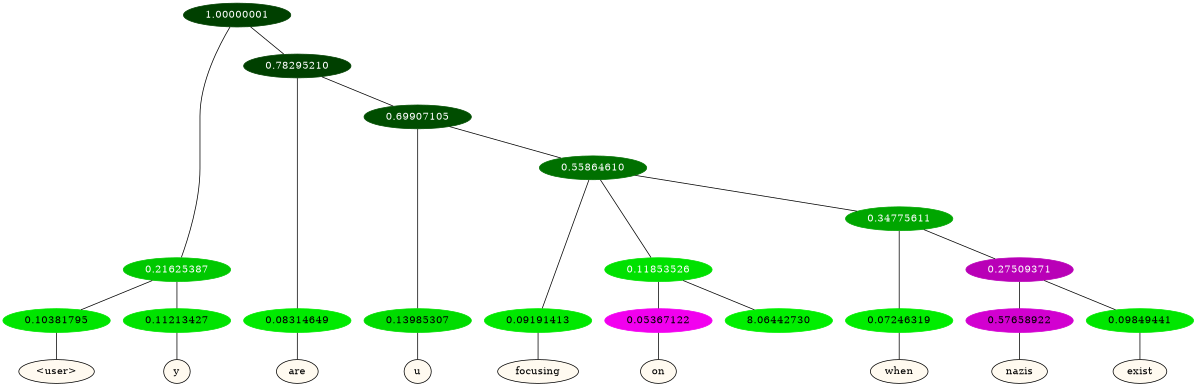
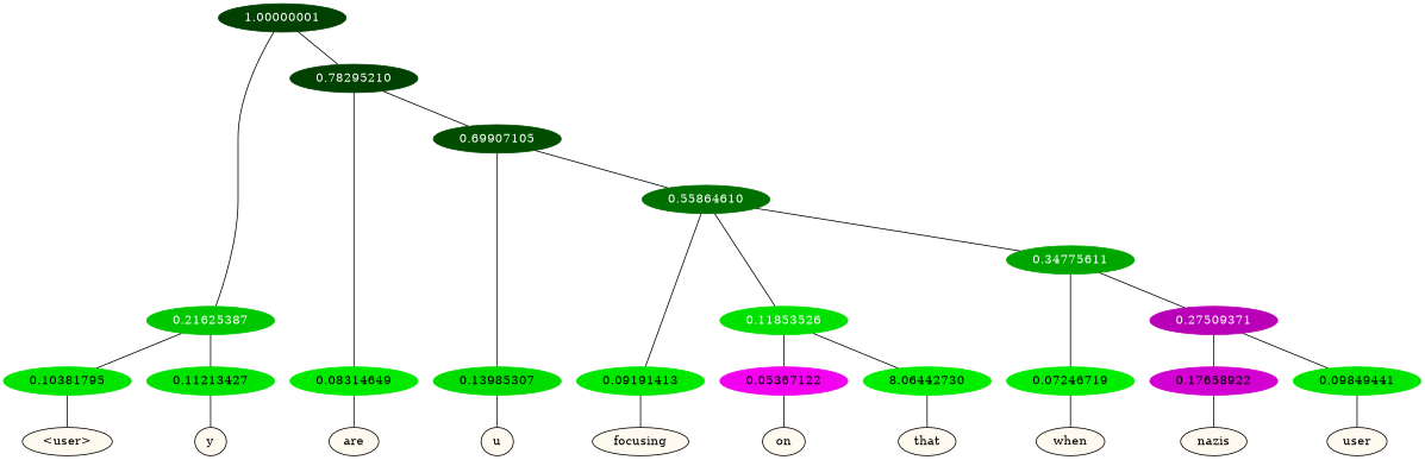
  graph {
    node [color=black format=png nodesep=0.001 ordering=out overlap_scaling=0.01 ranksep=0.001 style=filled]
    n1 [fillcolor=floralwhite height=0.15 label="\<user\>" style="filled,solid" width=0.15]
    n2 [fillcolor=floralwhite height=0.15 label=y style="filled,solid" width=0.15]
    n3 [fillcolor=floralwhite height=0.15 label=are style="filled,solid" width=0.15]
    n4 [fillcolor=floralwhite height=0.15 label=u style="filled,solid" width=0.15]
    n5 [fillcolor=floralwhite height=0.15 label=focusing style="filled,solid" width=0.15]
    n6 [fillcolor=floralwhite height=0.15 label=on style="filled,solid" width=0.15]
+   n7 [fillcolor=floralwhite height=0.15 label=that style="filled,solid" width=0.15]
    n8 [fillcolor=floralwhite height=0.15 label=when style="filled,solid" width=0.15]
    n9 [fillcolor=floralwhite height=0.15 label=nazis style="filled,solid" width=0.15]
-   n10 [fillcolor=floralwhite height=0.15 label=exist style="filled,solid" width=0.15]
+   n10 [fillcolor=floralwhite height=0.15 label=user style="filled,solid" width=0.15]
    n11 [color="0.334 1.000 0.896" fontcolor=black height=0.15 label=0.10381795 width=0.15]
    n12 [color="0.334 1.000 0.888" fontcolor=black height=0.15 label=0.11213427 width=0.15]
    n13 [color="0.334 1.000 0.917" fontcolor=black height=0.15 label=0.08314649 width=0.15]
    n14 [color="0.334 1.000 0.860" fontcolor=black height=0.15 label=0.13985307 width=0.15]
    n15 [color="0.334 1.000 0.908" fontcolor=black height=0.15 label=0.09191413 width=0.15]
    n16 [color="0.835 1.000 0.946" fontcolor=black height=0.15 label=0.05367122 width=0.15]
    n17 [color="0.334 1.000 0.936" fontcolor=black height=0.15 label=8.06442730 width=0.15]
-   n18 [color="0.334 1.000 0.928" fontcolor=black height=0.15 label=0.07246319 width=0.15]
-   n19 [color="0.835 1.000 0.823" fontcolor=black height=0.15 label=0.57658922 width=0.15]
+   n18 [color="0.334 1.000 0.928" fontcolor=black height=0.15 label=0.07246719 width=0.15]
+   n19 [color="0.835 1.000 0.823" fontcolor=black height=0.15 label=0.17658922 width=0.15]
    n20 [color="0.334 1.000 0.902" fontcolor=black height=0.15 label=0.09849441 width=0.15]
    n21 [color="0.334 1.000 0.250" fontcolor=grey99 height=0.15 label=1.00000001 width=0.15]
    n22 [color="0.334 1.000 0.784" fontcolor=grey99 height=0.15 label=0.21625387 width=0.15]
    n23 [color="0.334 1.000 0.250" fontcolor=grey99 height=0.15 label=0.78295210 width=0.15]
    n24 [color="0.334 1.000 0.301" fontcolor=grey99 height=0.15 label=0.69907105 width=0.15]
    n25 [color="0.334 1.000 0.441" fontcolor=grey99 height=0.15 label=0.55864610 width=0.15]
    n26 [color="0.334 1.000 0.881" fontcolor=grey99 height=0.15 label=0.11853526 width=0.15]
    n27 [color="0.334 1.000 0.652" fontcolor=grey99 height=0.15 label=0.34775611 width=0.15]
    n28 [color="0.835 1.000 0.725" fontcolor=grey99 height=0.15 label=0.27509371 width=0.15]
    subgraph sub_1 {
      rank=same
      n1
      n2
      n3
      n4
      n5
      n6
+     n7
      n8
      n9
      n10
    }
    subgraph sub_2 {
      rank=same
      n11
      n12
      n13
      n14
      n15
      n16
      n17
      n18
      n19
      n20
    }
    n11 -- n1
    n12 -- n2
    n13 -- n3
    n14 -- n4
    n15 -- n5
    n16 -- n6
+   n17 -- n7
    n18 -- n8
    n19 -- n9
    n20 -- n10
    n21 -- n22
    n21 -- n23
    n22 -- n11
    n22 -- n12
    n23 -- n13
    n23 -- n24
    n24 -- n14
    n24 -- n25
    n25 -- n15
    n25 -- n26
    n25 -- n27
    n26 -- n16
    n26 -- n17
    n27 -- n18
    n27 -- n28
    n28 -- n19
    n28 -- n20
  }
